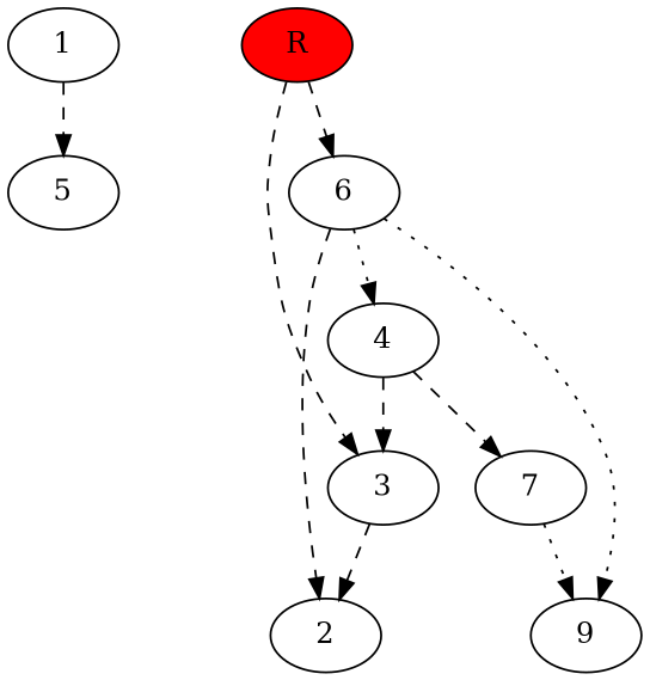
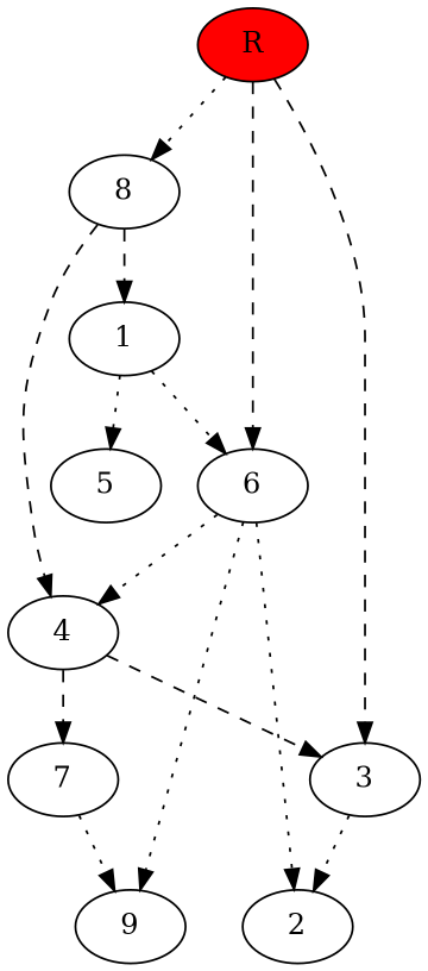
  digraph {
    edge [style=dotted]
    1
    5
    6
    3
    2
    4
    9
    7
+   8
    R [fillcolor="#ff0000" style=filled]
-   1 -> 5 [style=dashed]
-   6 -> 2 [style=dashed]
+   1 -> 5
+   1 -> 6
+   6 -> 2
    6 -> 4
    6 -> 9
-   3 -> 2 [style=dashed]
+   3 -> 2
    4 -> 3 [style=dashed]
    4 -> 7 [style=dashed]
    7 -> 9
+   8 -> 1 [style=dashed]
+   8 -> 4 [style=dashed]
    R -> 6 [style=dashed]
    R -> 3 [style=dashed]
+   R -> 8
  }
